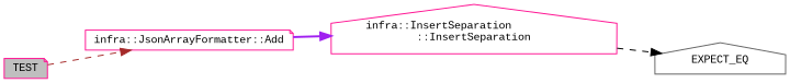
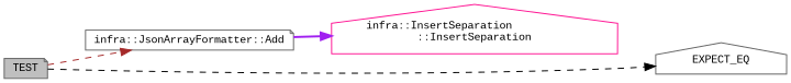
  digraph {
    fontname="Liberation Mono"
    rankdir=LR
    node [color=deeppink fillcolor=white fontname="Liberation Mono" fontsize=10 shape=note style=filled]
    edge [fontname="Liberation Mono" fontsize=10 labelfontname=Helvetica labelfontsize=10 style=dashed]
-   n1 [fillcolor=grey75 fontcolor=black height=0.2 label=TEST width=0.4]
-   n2 [height=0.2 label="infra::JsonArrayFormatter::Add" width=0.4]
+   n1 [color=gray40 fillcolor=grey75 fontcolor=black height=0.2 label=TEST width=0.4]
+   n2 [color=gray40 height=0.2 label="infra::JsonArrayFormatter::Add" width=0.4]
    n3 [color=gray40 height=0.2 label=EXPECT_EQ shape=house width=0.4]
    n4 [height=0.2 label="infra::InsertSeparation\l::InsertSeparation" shape=house width=0.4]
    n1 -> n2 [color=brown]
-   n4 -> n3 [color=black]
+   n1 -> n3 [color=black]
    n2 -> n4 [color=purple style=bold]
  }
